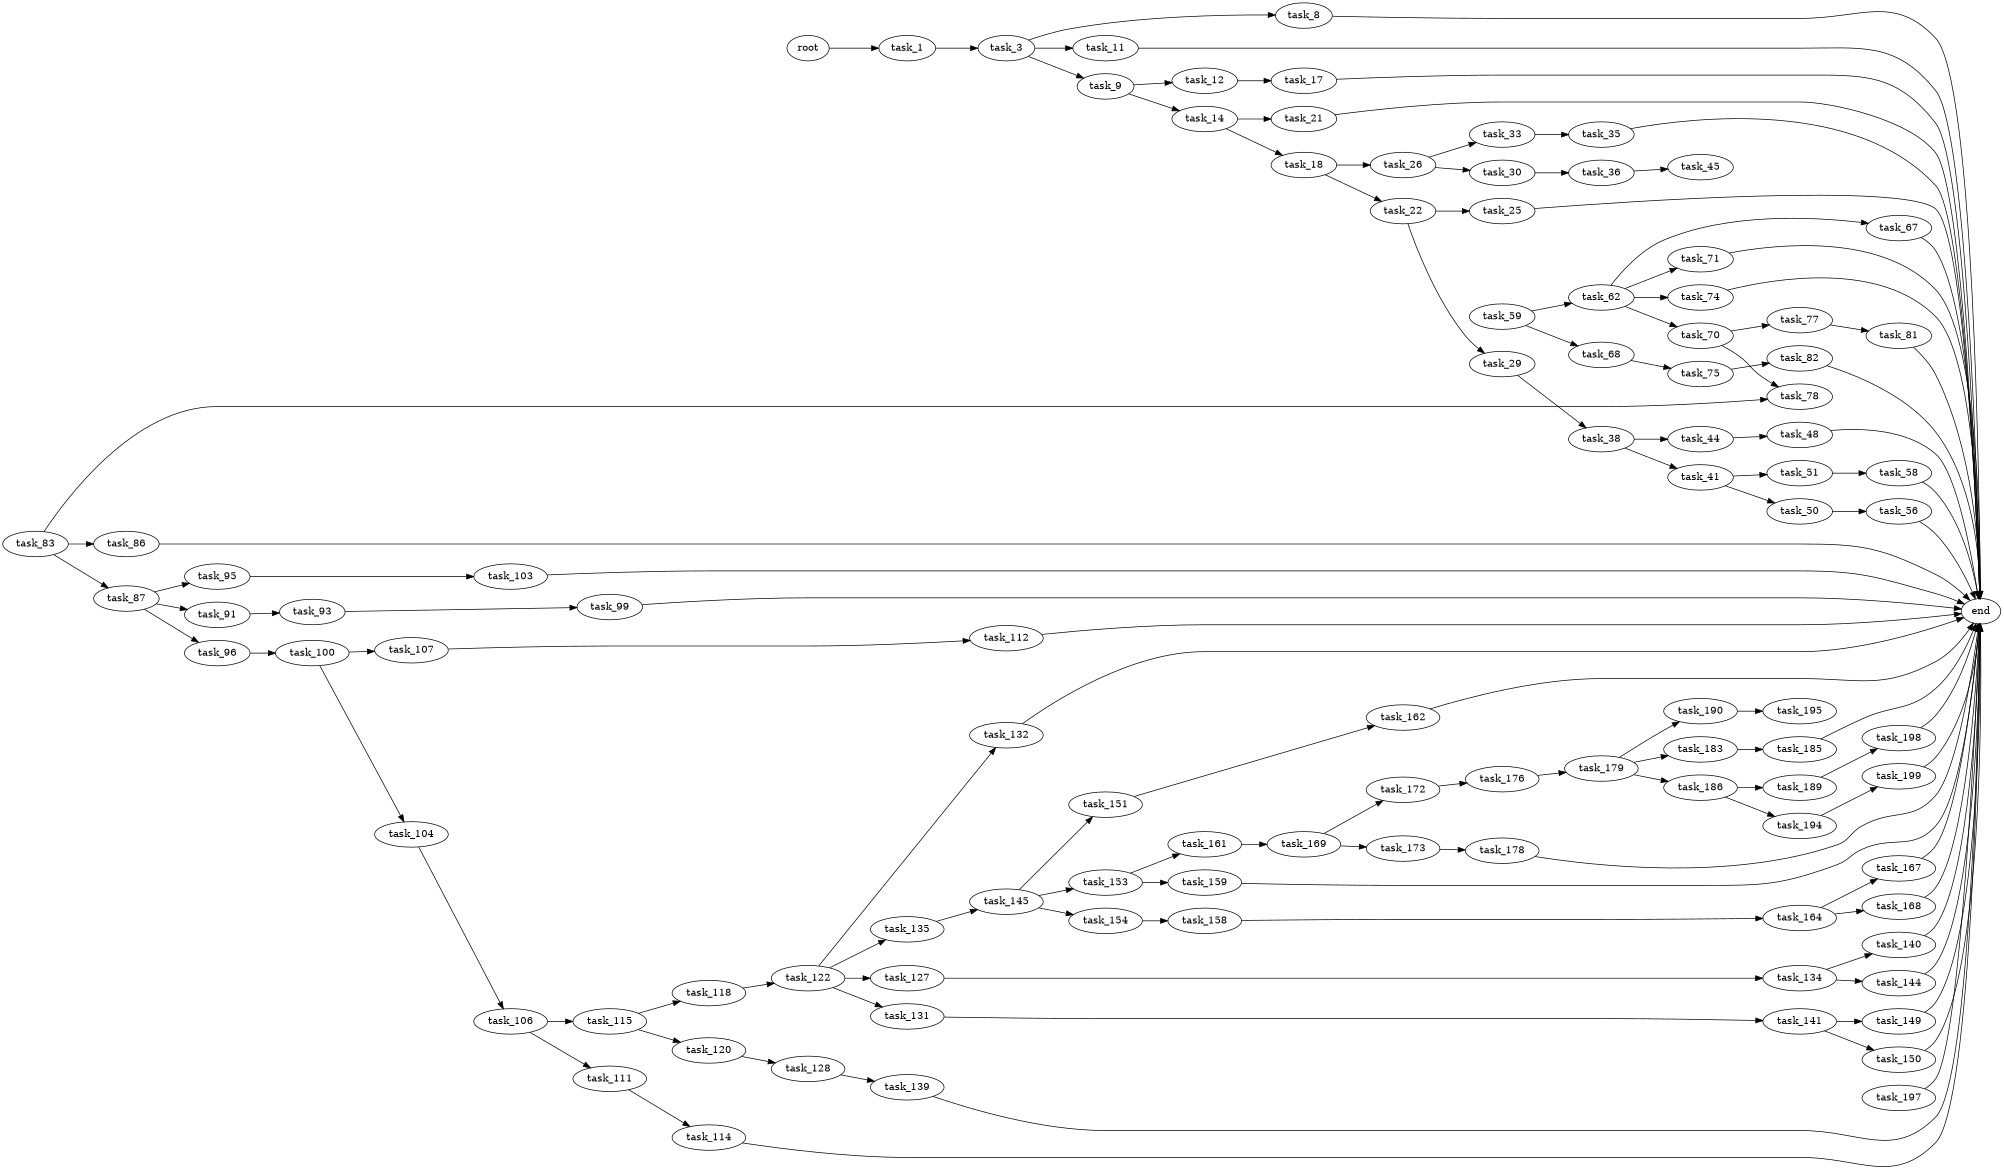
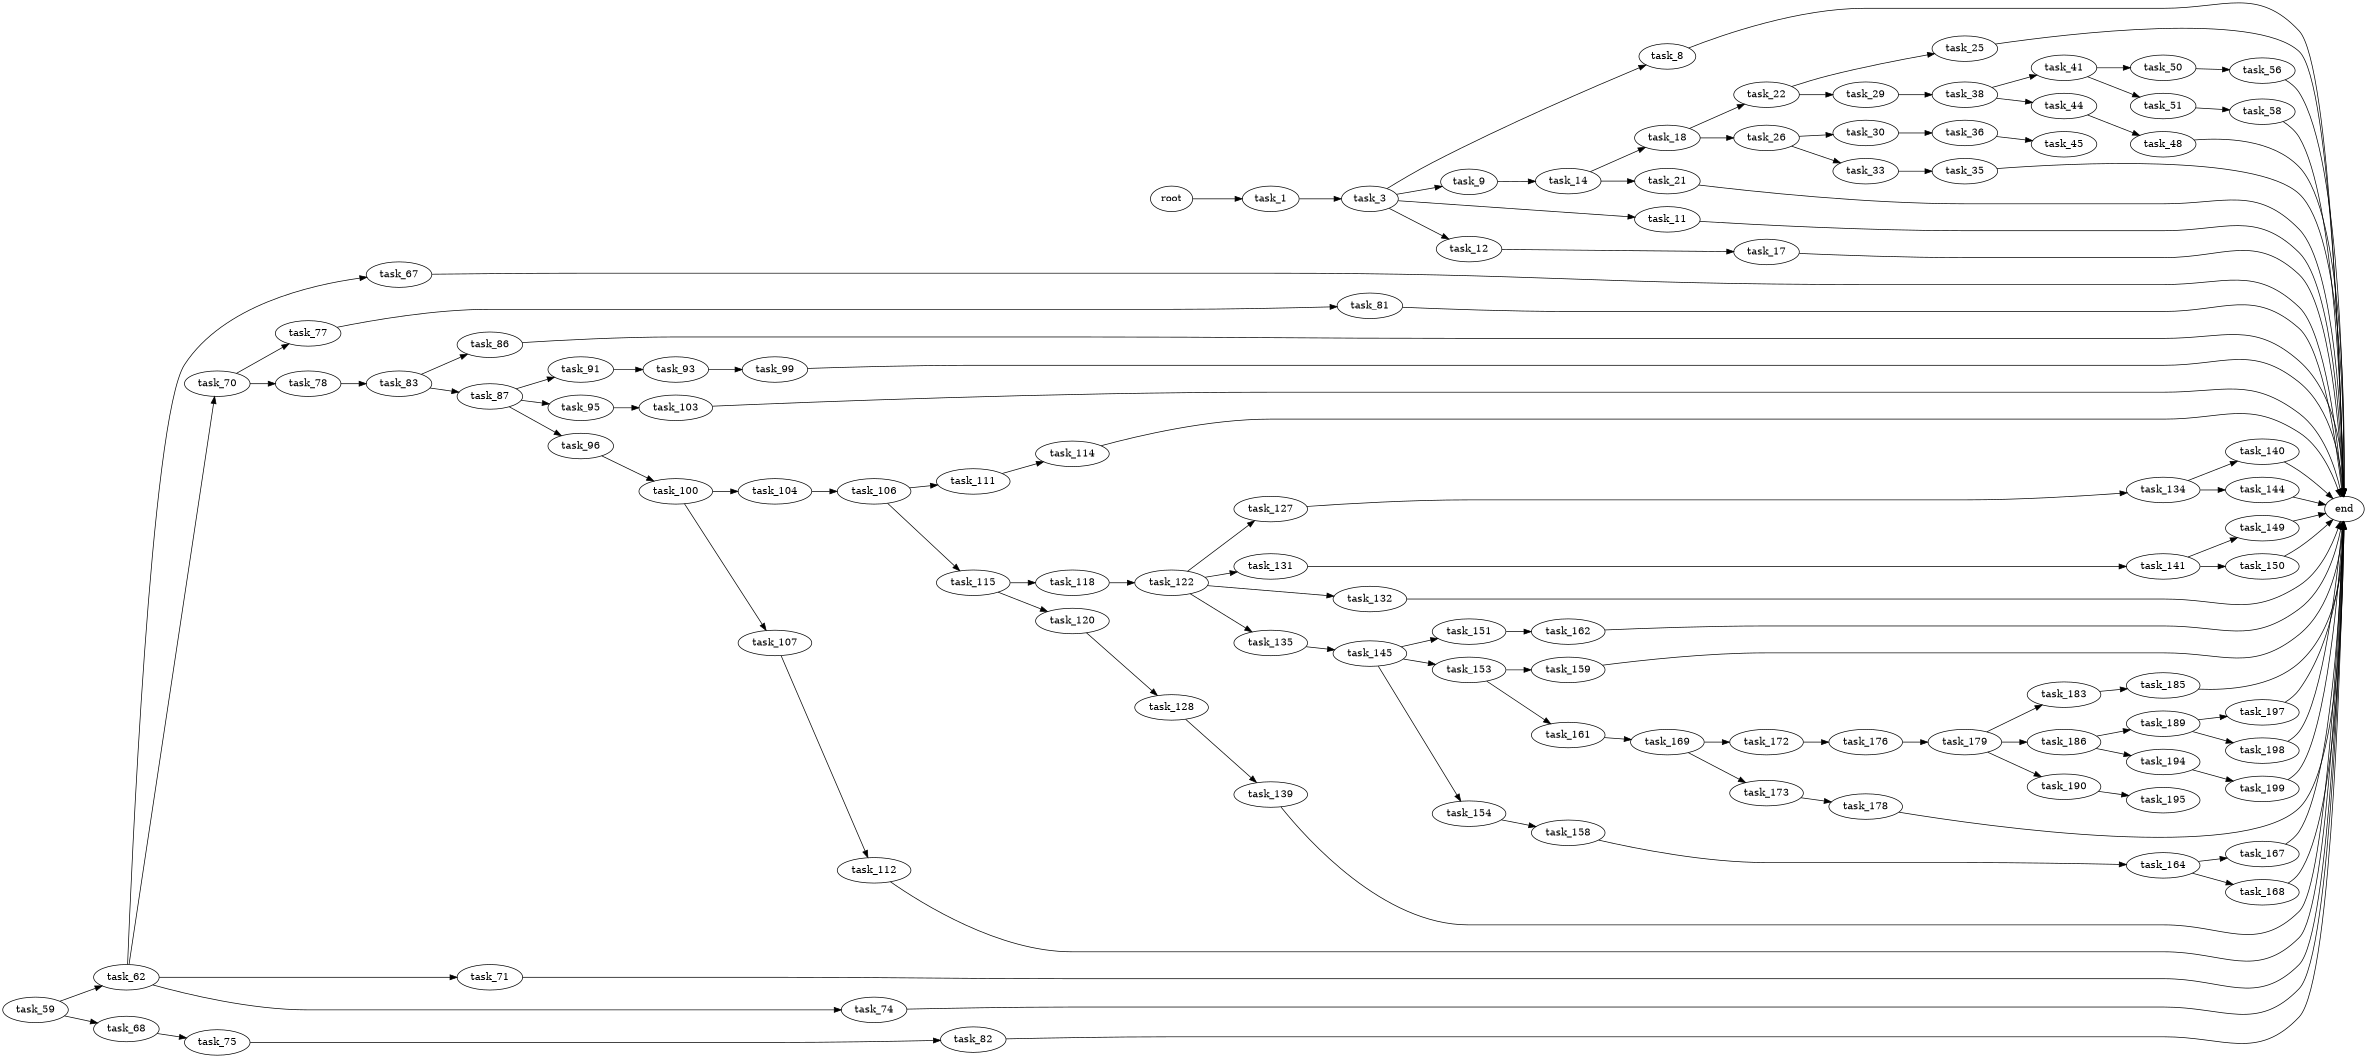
  digraph {
    fontname="DejaVu Serif"
    rankdir=LR
    node [fontname="DejaVu Serif"]
    edge [fontname="DejaVu Serif"]
    root
    task_1
    task_3
    task_8
    task_9
    task_11
    task_12
    end
    task_14
    task_17
    task_18
    task_21
    task_22
    task_26
    task_25
    task_29
    task_30
    task_33
    task_38
    task_36
    task_35
    task_41
    task_44
    task_45
    task_50
    task_51
    task_48
    task_56
    task_58
    task_59
    task_62
    task_68
    task_67
    task_70
    task_71
    task_74
    task_75
    task_77
    task_78
    task_82
    task_81
    task_83
    task_86
    task_87
    task_91
    task_95
    task_96
    task_93
    task_103
    task_100
    task_99
    task_104
    task_107
    task_106
    task_112
    task_111
    task_115
    task_114
    task_118
    task_120
    task_122
    task_128
    task_127
    task_131
    task_132
    task_135
    task_139
    task_134
    task_141
    task_145
    task_140
    task_144
    task_149
    task_150
    task_151
    task_153
    task_154
    task_162
    task_159
    task_161
    task_158
    task_169
    task_164
    task_167
    task_168
    task_172
    task_173
    task_176
    task_178
    task_179
    task_183
    task_186
    task_190
    task_185
    task_189
    task_194
    task_195
    task_197
    task_198
    task_199
    root -> task_1
    task_1 -> task_3
    task_3 -> task_8
    task_3 -> task_9
    task_3 -> task_11
-   task_9 -> task_12
+   task_3 -> task_12
    task_8 -> end
    task_9 -> task_14
    task_11 -> end
    task_12 -> task_17
    task_14 -> task_18
    task_14 -> task_21
    task_17 -> end
    task_18 -> task_22
    task_18 -> task_26
    task_21 -> end
    task_22 -> task_25
    task_22 -> task_29
    task_26 -> task_30
    task_26 -> task_33
    task_25 -> end
    task_29 -> task_38
    task_30 -> task_36
    task_33 -> task_35
    task_38 -> task_41
    task_38 -> task_44
    task_36 -> task_45
    task_35 -> end
    task_41 -> task_50
    task_41 -> task_51
    task_44 -> task_48
    task_50 -> task_56
    task_51 -> task_58
    task_48 -> end
    task_56 -> end
    task_58 -> end
    task_59 -> task_62
    task_59 -> task_68
    task_62 -> task_67
    task_62 -> task_70
    task_62 -> task_71
    task_62 -> task_74
    task_68 -> task_75
    task_67 -> end
    task_70 -> task_77
    task_70 -> task_78
    task_71 -> end
    task_74 -> end
    task_75 -> task_82
    task_77 -> task_81
-   task_83 -> task_78
+   task_78 -> task_83
    task_82 -> end
    task_81 -> end
    task_83 -> task_86
    task_83 -> task_87
    task_86 -> end
    task_87 -> task_91
    task_87 -> task_95
    task_87 -> task_96
    task_91 -> task_93
    task_95 -> task_103
    task_96 -> task_100
    task_93 -> task_99
    task_103 -> end
    task_100 -> task_104
    task_100 -> task_107
    task_99 -> end
    task_104 -> task_106
    task_107 -> task_112
    task_106 -> task_111
    task_106 -> task_115
    task_112 -> end
    task_111 -> task_114
    task_115 -> task_118
    task_115 -> task_120
    task_114 -> end
    task_118 -> task_122
    task_120 -> task_128
    task_122 -> task_127
    task_122 -> task_131
    task_122 -> task_132
    task_122 -> task_135
    task_128 -> task_139
    task_127 -> task_134
    task_131 -> task_141
    task_132 -> end
    task_135 -> task_145
    task_139 -> end
    task_134 -> task_140
    task_134 -> task_144
    task_141 -> task_149
    task_141 -> task_150
    task_145 -> task_151
    task_145 -> task_153
    task_145 -> task_154
    task_140 -> end
    task_144 -> end
    task_149 -> end
    task_150 -> end
    task_151 -> task_162
    task_153 -> task_159
    task_153 -> task_161
    task_154 -> task_158
    task_162 -> end
    task_159 -> end
    task_161 -> task_169
    task_158 -> task_164
    task_169 -> task_172
    task_169 -> task_173
    task_164 -> task_167
    task_164 -> task_168
    task_167 -> end
    task_168 -> end
    task_172 -> task_176
    task_173 -> task_178
    task_176 -> task_179
    task_178 -> end
    task_179 -> task_183
    task_179 -> task_186
    task_179 -> task_190
    task_183 -> task_185
    task_186 -> task_189
    task_186 -> task_194
    task_190 -> task_195
    task_185 -> end
+   task_189 -> task_197
    task_189 -> task_198
    task_194 -> task_199
    task_197 -> end
    task_198 -> end
    task_199 -> end
  }
